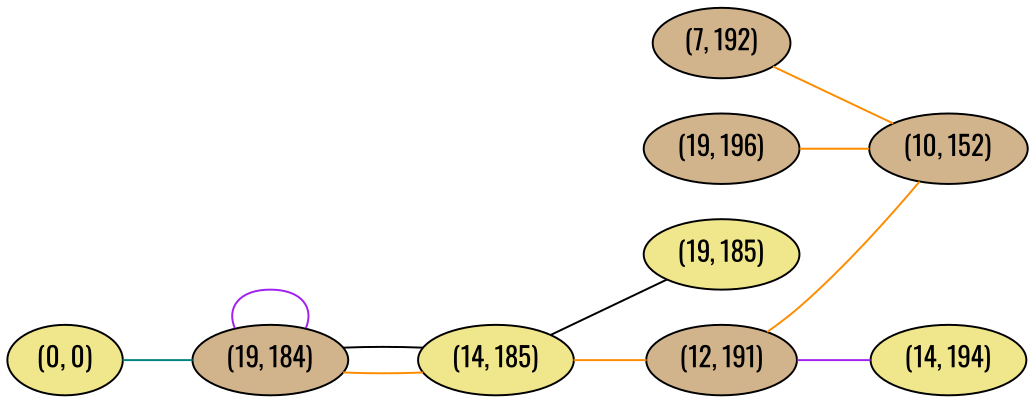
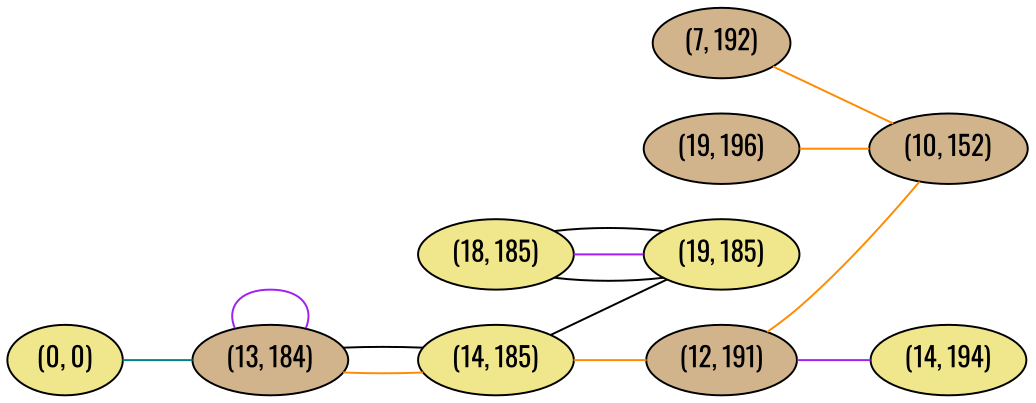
  graph {
    fontname=Oswald
    rankdir=LR
    node [fillcolor=tan fontname=Oswald style=filled]
    edge [color=darkorange fontname=Oswald weight=1]
-   "(13, 184)" [label="(19, 184)"]
+   "(13, 184)"
    "(0, 0)" [fillcolor=khaki]
    "(14, 185)" [fillcolor=khaki]
    "(7, 192)"
    n5 [label="(10, 152)"]
    n6 [label="(19, 196)"]
    "(12, 191)"
    n8 [fillcolor=khaki label="(19, 185)"]
    "(14, 194)" [fillcolor=khaki]
+   "(18, 185)" [fillcolor=khaki]
    "(13, 184)" -- "(13, 184)" [color=purple weight=2]
    "(13, 184)" -- "(14, 185)"
    "(13, 184)" -- "(14, 185)" [color=black]
    "(0, 0)" -- "(13, 184)" [color=teal weight=4]
    "(14, 185)" -- "(12, 191)"
    "(14, 185)" -- n8 [color=black]
    "(7, 192)" -- n5
    n6 -- n5
    "(12, 191)" -- n5
    "(12, 191)" -- "(14, 194)" [color=purple]
+   "(18, 185)" -- n8 [color=black]
+   "(18, 185)" -- n8 [color=purple]
+   "(18, 185)" -- n8 [color=black]
  }
